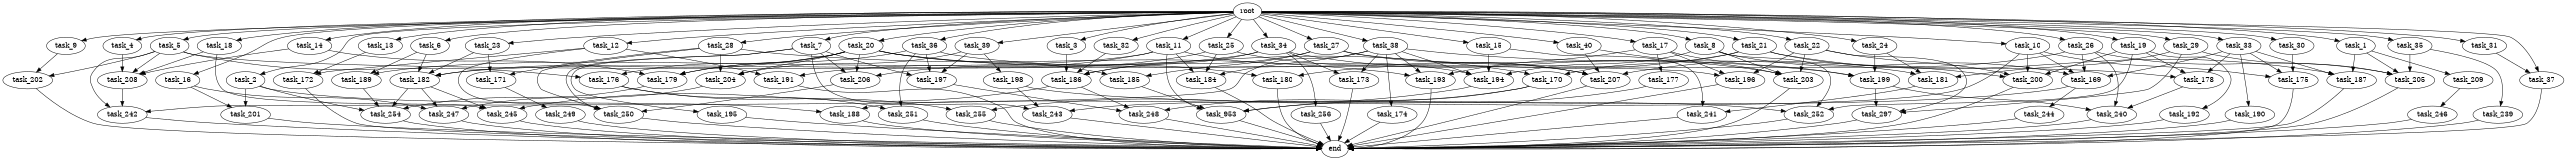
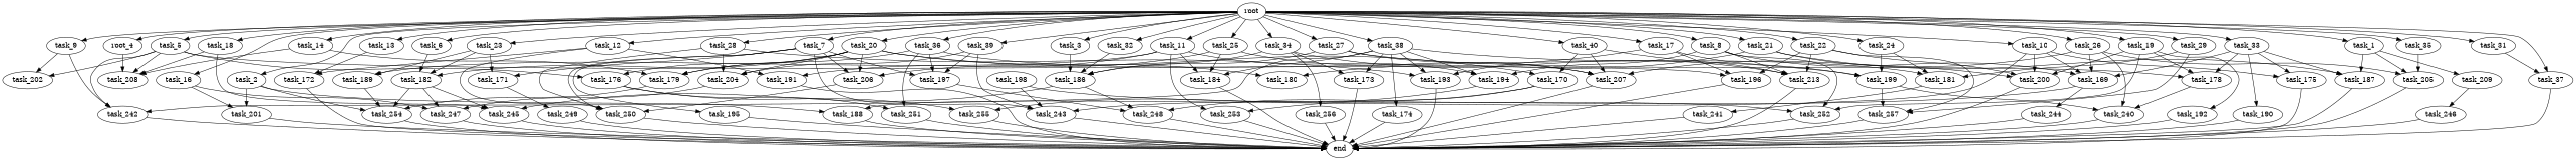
  digraph {
    root
    task_1
    task_2
    task_3
-   task_4
+   task_4 [label=root_4]
    task_5
    task_6
    task_7
    task_8
    task_9
    task_10
    task_11
    task_12
    task_13
    task_14
-   task_15
    task_16
    task_17
    task_18
    task_19
    task_20
    task_21
    task_22
    task_23
    task_24
    task_25
    task_26
    task_27
    task_28
    task_29
-   task_30
    task_31
    task_32
    task_33
    task_34
    task_35
    task_36
    task_37
    task_38
    task_39
    task_40
    task_187
    task_205
    task_209
    task_188
    task_201
    task_254
    task_186
    task_208
    task_176
    task_196
    task_202
    task_242
    task_182
    task_171
    task_195
    task_197
    task_206
    task_243
    task_250
    task_169
    task_194
-   task_203
+   task_203 [label=task_213]
    task_252
    task_175
    task_200
    task_184
    task_189
    task_191
-   task_253 [label=task_953]
+   task_253
    task_172
    task_179
    task_241
    task_247
-   task_177
    task_193
    task_199
    task_245
    task_178
    task_192
    task_170
    task_180
-   task_185
    task_204
-   task_257 [label=task_297]
+   task_257
    task_181
    task_207
    task_240
    task_190
    task_173
    task_256
-   task_239
    task_251
    end
    task_174
    task_198
    task_246
    task_248
    task_255
    task_249
    task_244
    root -> task_1
    root -> task_2
    root -> task_3
    root -> task_4
    root -> task_5
    root -> task_6
    root -> task_7
    root -> task_8
    root -> task_9
    root -> task_10
    root -> task_11
    root -> task_12
    root -> task_13
    root -> task_14
-   root -> task_15
    root -> task_16
    root -> task_17
    root -> task_18
    root -> task_19
    root -> task_20
    root -> task_21
    root -> task_22
    root -> task_23
    root -> task_24
    root -> task_25
    root -> task_26
    root -> task_27
    root -> task_28
    root -> task_29
-   root -> task_30
    root -> task_31
    root -> task_32
    root -> task_33
    root -> task_34
    root -> task_35
    root -> task_36
    root -> task_37
    root -> task_38
    root -> task_39
    root -> task_40
    task_1 -> task_187
    task_1 -> task_205
    task_1 -> task_209
    task_2 -> task_188
    task_2 -> task_201
    task_2 -> task_254
    task_3 -> task_186
    task_4 -> task_208
    task_5 -> task_208
    task_5 -> task_176
    task_5 -> task_196
    task_5 -> task_202
    task_5 -> task_242
    task_6 -> task_182
-   task_28 -> task_171
+   task_7 -> task_171
    task_7 -> task_195
    task_7 -> task_197
    task_7 -> task_206
    task_7 -> task_243
    task_7 -> task_250
    task_8 -> task_169
    task_8 -> task_194
    task_8 -> task_203
    task_8 -> task_252
    task_9 -> task_202
    task_10 -> task_188
    task_10 -> task_169
    task_10 -> task_175
    task_10 -> task_200
    task_11 -> task_194
    task_11 -> task_184
    task_11 -> task_189
    task_11 -> task_191
    task_11 -> task_253
    task_12 -> task_250
    task_12 -> task_191
    task_12 -> task_172
    task_13 -> task_172
    task_14 -> task_208
    task_14 -> task_179
-   task_15 -> task_194
-   task_15 -> task_241
    task_16 -> task_201
    task_16 -> task_247
    task_17 -> task_196
-   task_17 -> task_177
    task_17 -> task_193
    task_17 -> task_199
    task_18 -> task_208
    task_18 -> task_245
    task_19 -> task_252
    task_19 -> task_200
    task_19 -> task_178
    task_19 -> task_192
    task_20 -> task_176
    task_20 -> task_182
    task_20 -> task_206
    task_20 -> task_179
    task_20 -> task_170
    task_20 -> task_180
-   task_20 -> task_185
    task_20 -> task_204
    task_21 -> task_187
    task_21 -> task_200
-   task_21 -> task_170
+   task_40 -> task_170
    task_21 -> task_180
    task_22 -> task_196
    task_22 -> task_203
    task_22 -> task_200
    task_22 -> task_257
    task_23 -> task_182
    task_23 -> task_171
-   task_6 -> task_189
+   task_23 -> task_189
    task_24 -> task_199
    task_24 -> task_181
    task_25 -> task_206
    task_25 -> task_184
    task_25 -> task_207
    task_26 -> task_205
    task_26 -> task_169
    task_26 -> task_207
    task_26 -> task_240
    task_27 -> task_186
    task_27 -> task_178
-   task_27 -> task_185
    task_27 -> task_207
    task_28 -> task_250
    task_28 -> task_193
    task_28 -> task_204
-   task_29 -> task_205
    task_29 -> task_257
    task_29 -> task_181
-   task_30 -> task_175
    task_31 -> task_37
    task_32 -> task_186
    task_33 -> task_187
    task_33 -> task_169
    task_33 -> task_175
    task_33 -> task_178
    task_33 -> task_190
    task_34 -> task_186
-   task_34 -> task_182
    task_34 -> task_203
    task_34 -> task_173
    task_34 -> task_256
    task_35 -> task_205
-   task_35 -> task_239
    task_36 -> task_197
    task_36 -> task_179
    task_36 -> task_181
    task_36 -> task_251
    task_37 -> end
    task_38 -> task_242
    task_38 -> task_194
    task_38 -> task_184
    task_38 -> task_193
    task_38 -> task_199
    task_38 -> task_173
    task_38 -> task_174
    task_39 -> task_197
    task_39 -> task_204
-   task_39 -> task_198
+   task_39 -> task_243
    task_40 -> task_203
    task_40 -> task_207
    task_187 -> end
    task_205 -> end
    task_209 -> task_246
    task_188 -> end
    task_201 -> end
    task_254 -> end
    task_186 -> task_245
    task_186 -> task_248
-   task_208 -> task_242
+   task_9 -> task_242
    task_176 -> task_251
    task_176 -> task_255
    task_196 -> end
-   task_202 -> end
    task_242 -> end
    task_182 -> task_254
    task_182 -> task_247
    task_182 -> task_245
    task_171 -> task_249
    task_195 -> end
    task_197 -> task_248
    task_206 -> task_250
    task_243 -> end
    task_250 -> end
    task_169 -> task_243
    task_169 -> task_244
    task_194 -> task_255
    task_203 -> end
    task_252 -> end
    task_175 -> end
    task_200 -> end
    task_184 -> end
    task_189 -> task_254
    task_191 -> end
    task_253 -> end
    task_172 -> end
    task_179 -> task_254
    task_241 -> end
    task_247 -> end
-   task_177 -> task_253
    task_193 -> end
    task_199 -> task_257
    task_199 -> task_240
    task_245 -> end
    task_178 -> task_240
    task_192 -> end
    task_170 -> task_253
    task_170 -> task_248
-   task_180 -> end
-   task_185 -> task_253
    task_204 -> task_247
    task_257 -> end
    task_181 -> task_241
    task_207 -> end
    task_240 -> end
    task_190 -> end
    task_173 -> end
    task_256 -> end
-   task_239 -> end
    task_251 -> end
    task_174 -> end
    task_198 -> task_243
    task_198 -> task_252
    task_246 -> end
    task_248 -> end
    task_255 -> end
    task_249 -> end
    task_244 -> end
  }
